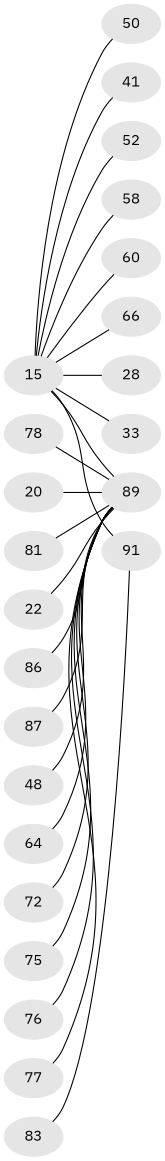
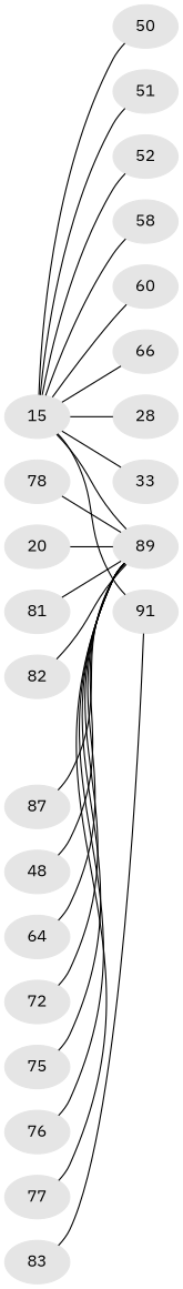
  graph {
    fontname="IBM Plex Sans"
    rankdir=LR
    node [color=gray90 fontname="IBM Plex Sans" style=filled]
    edge [fontname="IBM Plex Sans"]
    n1 [label=15 super="+2+3+15"]
    28
    33
    50 [super="+10"]
-   51 [label=41]
+   51
    52
    58 [super="+57"]
    60 [super="+23"]
    66
    89 [super="+61+65+38+14+85+73+11+34+39+43+46+47+54+55+56"]
    91 [super="+18+74+88"]
    48
    64
    72
    75
    76
    77 [super="+44"]
    78
    n19 [label=20 super="+12"]
    81 [super="+17+19+62+68"]
-   82 [label=22]
+   82
    83
-   86 [super="+37+41+45+79"]
    87
    n1 -- 28
    n1 -- 33
    n1 -- 50
    n1 -- 51
    n1 -- 52
    n1 -- 58
    n1 -- 60
    n1 -- 66
    n1 -- 89 [weight=16]
    n1 -- 91 [weight=4]
    48 -- 89 [weight=3]
    64 -- 89
    72 -- 89
    75 -- 89
    76 -- 89
    77 -- 89
    78 -- 89
    n19 -- 89
    81 -- 89 [weight=3]
    82 -- 89
    83 -- 91
-   86 -- 89 [weight=2]
    87 -- 89
  }
